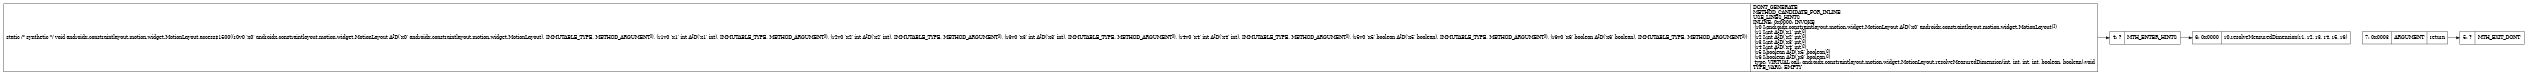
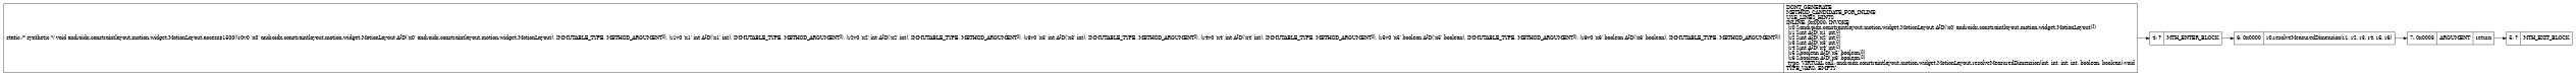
  digraph {
    rankdir=LR
    node [shape=record]
-   n1 [label="{4\:\ ?|MTH_ENTER_HINTS\l}"]
+   n1 [label="{4\:\ ?|MTH_ENTER_BLOCK\l}"]
    n2 [label="{6\:\ 0x0000|r0.resolveMeasuredDimension(r1, r2, r3, r4, r5, r6)\l}"]
    n3 [label="{7\:\ 0x0003|ARGUMENT\l|return\l}"]
-   n4 [label="{5\:\ ?|MTH_EXIT_DONT\l}"]
+   n4 [label="{5\:\ ?|MTH_EXIT_BLOCK\l}"]
    n5 [label="{static \/* synthetic *\/ void androidx.constraintlayout.motion.widget.MotionLayout.access$1500((r0v0 'x0' androidx.constraintlayout.motion.widget.MotionLayout A[D('x0' androidx.constraintlayout.motion.widget.MotionLayout), IMMUTABLE_TYPE, METHOD_ARGUMENT]), (r1v0 'x1' int A[D('x1' int), IMMUTABLE_TYPE, METHOD_ARGUMENT]), (r2v0 'x2' int A[D('x2' int), IMMUTABLE_TYPE, METHOD_ARGUMENT]), (r3v0 'x3' int A[D('x3' int), IMMUTABLE_TYPE, METHOD_ARGUMENT]), (r4v0 'x4' int A[D('x4' int), IMMUTABLE_TYPE, METHOD_ARGUMENT]), (r5v0 'x5' boolean A[D('x5' boolean), IMMUTABLE_TYPE, METHOD_ARGUMENT]), (r6v0 'x6' boolean A[D('x6' boolean), IMMUTABLE_TYPE, METHOD_ARGUMENT]))  | DONT_GENERATE\lMETHOD_CANDIDATE_FOR_INLINE\lUSE_LINES_HINTS\lINLINE: 0x0000: INVOKE  \l  (r0 I:androidx.constraintlayout.motion.widget.MotionLayout A[D('x0' androidx.constraintlayout.motion.widget.MotionLayout)])\l  (r1 I:int A[D('x1' int)])\l  (r2 I:int A[D('x2' int)])\l  (r3 I:int A[D('x3' int)])\l  (r4 I:int A[D('x4' int)])\l  (r5 I:boolean A[D('x5' boolean)])\l  (r6 I:boolean A[D('x6' boolean)])\l type: VIRTUAL call: androidx.constraintlayout.motion.widget.MotionLayout.resolveMeasuredDimension(int, int, int, int, boolean, boolean):void\lTYPE_VARS: EMPTY\l}"]
    n1 -> n2
+   n2 -> n3
    n3 -> n4
    n5 -> n1
  }
